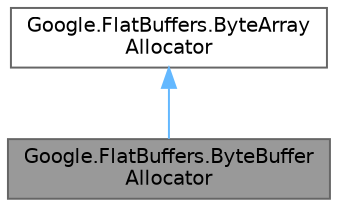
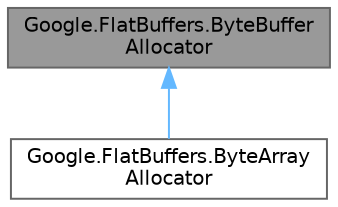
  digraph {
    node [color=gray40 fontname=Helvetica fontsize=10 shape=box style=filled]
    n1 [fillcolor=grey60 fontcolor=black height=0.2 label="Google.FlatBuffers.ByteBuffer\lAllocator" width=0.4]
    n2 [fillcolor=white height=0.2 label="Google.FlatBuffers.ByteArray\lAllocator" width=0.4]
-   n2 -> n1 [color=steelblue1 dir=back fontname=Helvetica fontsize=10 labelfontname=Helvetica labelfontsize=10 style=solid]
+   n1 -> n2 [color=steelblue1 dir=back fontname=Helvetica fontsize=10 labelfontname=Helvetica labelfontsize=10 style=solid]
  }
